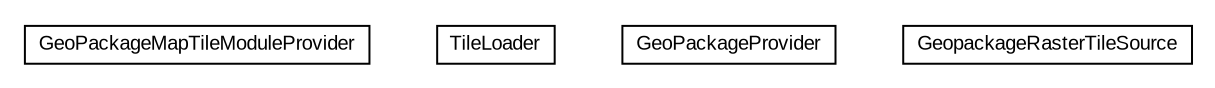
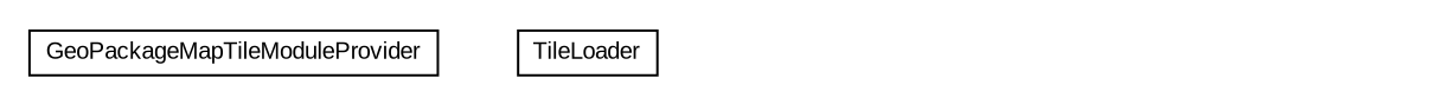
  digraph {
    nodesep=0.25
    ranksep=0.5
    node [fontcolor=black fontname=arial fontsize=10.0 shape=plaintext]
    n1 [label=<<table title="org.osmdroid.gpkg.tiles.raster.GeoPackageMapTileModuleProvider" border="0" cellborder="1" cellspacing="0" cellpadding="2" port="p" href="./GeoPackageMapTileModuleProvider.html"> 		<tr><td><table border="0" cellspacing="0" cellpadding="1"> <tr><td align="center" balign="center"> GeoPackageMapTileModuleProvider </td></tr> 		</table></td></tr> 		</table>>]
    n2 [label=<<table title="org.osmdroid.gpkg.tiles.raster.GeoPackageMapTileModuleProvider.TileLoader" border="0" cellborder="1" cellspacing="0" cellpadding="2" port="p" href="./GeoPackageMapTileModuleProvider.TileLoader.html"> 		<tr><td><table border="0" cellspacing="0" cellpadding="1"> <tr><td align="center" balign="center"> TileLoader </td></tr> 		</table></td></tr> 		</table>>]
-   n3 [label=<<table title="org.osmdroid.gpkg.tiles.raster.GeoPackageProvider" border="0" cellborder="1" cellspacing="0" cellpadding="2" port="p" href="./GeoPackageProvider.html"> 		<tr><td><table border="0" cellspacing="0" cellpadding="1"> <tr><td align="center" balign="center"> GeoPackageProvider </td></tr> 		</table></td></tr> 		</table>>]
-   n4 [label=<<table title="org.osmdroid.gpkg.tiles.raster.GeopackageRasterTileSource" border="0" cellborder="1" cellspacing="0" cellpadding="2" port="p" href="./GeopackageRasterTileSource.html"> 		<tr><td><table border="0" cellspacing="0" cellpadding="1"> <tr><td align="center" balign="center"> GeopackageRasterTileSource </td></tr> 		</table></td></tr> 		</table>>]
  }
